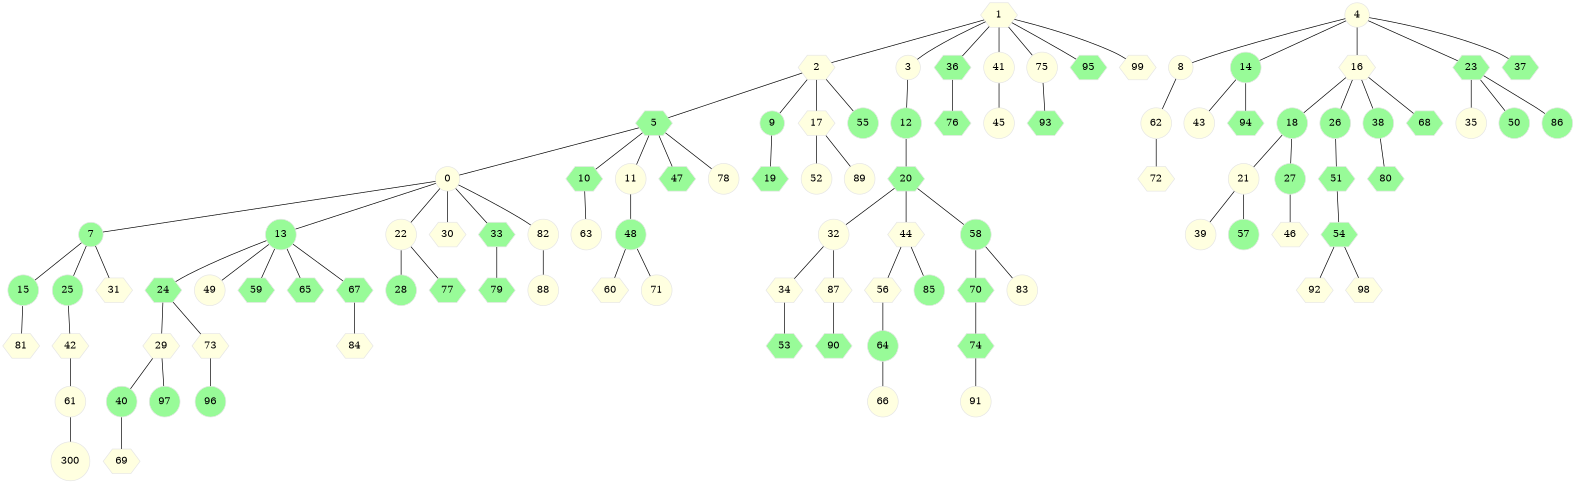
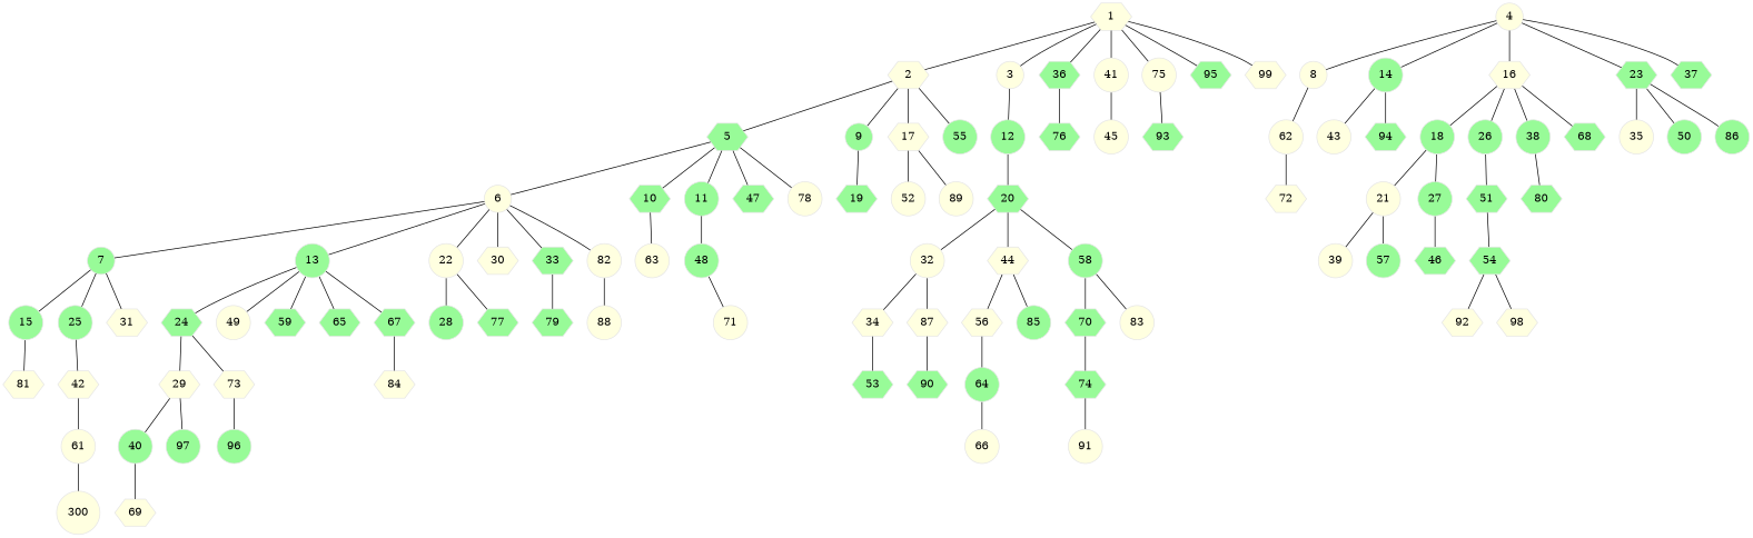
  graph {
    node [color=gray90 fillcolor=palegreen shape=circle style=filled]
    1 [fillcolor=lightyellow shape=hexagon]
    2 [fillcolor=lightyellow shape=hexagon]
    3 [fillcolor=lightyellow]
    36 [shape=hexagon]
    41 [fillcolor=lightyellow]
    75 [fillcolor=lightyellow]
    95 [shape=hexagon]
    99 [fillcolor=lightyellow shape=hexagon]
    5 [shape=hexagon]
    9
    17 [fillcolor=lightyellow shape=hexagon]
    55
    12
    76 [shape=hexagon]
    45 [fillcolor=lightyellow]
    93 [shape=hexagon]
    4 [fillcolor=lightyellow]
    8 [fillcolor=lightyellow]
    14
    16 [fillcolor=lightyellow shape=hexagon]
    23 [shape=hexagon]
    37 [shape=hexagon]
-   6 [fillcolor=lightyellow label=0]
+   6 [fillcolor=lightyellow]
    10 [shape=hexagon]
-   11 [fillcolor=lightyellow]
+   11
    47 [shape=hexagon]
    78 [fillcolor=lightyellow]
    19 [shape=hexagon]
    52 [fillcolor=lightyellow]
    89 [fillcolor=lightyellow]
    20 [shape=hexagon]
    62 [fillcolor=lightyellow]
    43 [fillcolor=lightyellow]
    94 [shape=hexagon]
    18
    26
    38
    68 [shape=hexagon]
    35 [fillcolor=lightyellow]
    50
    86
    7
    13
    22 [fillcolor=lightyellow]
    30 [fillcolor=lightyellow shape=hexagon]
    33 [shape=hexagon]
    82 [fillcolor=lightyellow]
    63 [fillcolor=lightyellow]
    48
    15
    25
    31 [fillcolor=lightyellow shape=hexagon]
    24 [shape=hexagon]
    49 [fillcolor=lightyellow]
    59 [shape=hexagon]
    65 [shape=hexagon]
    67 [shape=hexagon]
    28
    77 [shape=hexagon]
    79 [shape=hexagon]
    88 [fillcolor=lightyellow]
    81 [fillcolor=lightyellow shape=hexagon]
    42 [fillcolor=lightyellow shape=hexagon]
    72 [fillcolor=lightyellow shape=hexagon]
-   60 [fillcolor=lightyellow shape=hexagon]
    71 [fillcolor=lightyellow]
    32 [fillcolor=lightyellow]
    44 [fillcolor=lightyellow shape=hexagon]
    58
    29 [fillcolor=lightyellow shape=hexagon]
    73 [fillcolor=lightyellow shape=hexagon]
    84 [fillcolor=lightyellow shape=hexagon]
    21 [fillcolor=lightyellow]
    27
    51 [shape=hexagon]
    80 [shape=hexagon]
    39 [fillcolor=lightyellow]
    57
-   46 [fillcolor=lightyellow shape=hexagon]
+   46 [shape=hexagon]
    34 [fillcolor=lightyellow shape=hexagon]
    87 [fillcolor=lightyellow shape=hexagon]
    56 [fillcolor=lightyellow shape=hexagon]
    85
    70 [shape=hexagon]
    83 [fillcolor=lightyellow]
    40
    97
    96
    61 [fillcolor=lightyellow]
    54 [shape=hexagon]
    69 [fillcolor=lightyellow shape=hexagon]
    53 [shape=hexagon]
    90 [shape=hexagon]
    n94 [fillcolor=lightyellow label=300]
    64
    92 [fillcolor=lightyellow shape=hexagon]
    98 [fillcolor=lightyellow shape=hexagon]
    66 [fillcolor=lightyellow]
    74 [shape=hexagon]
    91 [fillcolor=lightyellow]
    1 -- 2
    1 -- 3
    1 -- 36
    1 -- 41
    1 -- 75
    1 -- 95
    1 -- 99
    2 -- 5
    2 -- 9
    2 -- 17
    2 -- 55
    3 -- 12
    36 -- 76
    41 -- 45
    75 -- 93
    5 -- 6
    5 -- 10
    5 -- 11
    5 -- 47
    5 -- 78
    9 -- 19
    17 -- 52
    17 -- 89
    12 -- 20
    4 -- 8
    4 -- 14
    4 -- 16
    4 -- 23
    4 -- 37
    8 -- 62
    14 -- 43
    14 -- 94
    16 -- 18
    16 -- 26
    16 -- 38
    16 -- 68
    23 -- 35
    23 -- 50
    23 -- 86
    6 -- 7
    6 -- 13
    6 -- 22
    6 -- 30
    6 -- 33
    6 -- 82
    10 -- 63
    11 -- 48
    20 -- 32
    20 -- 44
    20 -- 58
    62 -- 72
    18 -- 21
    18 -- 27
    26 -- 51
    38 -- 80
    7 -- 15
    7 -- 25
    7 -- 31
    13 -- 24
    13 -- 49
    13 -- 59
    13 -- 65
    13 -- 67
    22 -- 28
    22 -- 77
    33 -- 79
    82 -- 88
-   48 -- 60
    48 -- 71
    15 -- 81
    25 -- 42
    24 -- 29
    24 -- 73
    67 -- 84
    42 -- 61
    32 -- 34
    32 -- 87
    44 -- 56
    44 -- 85
    58 -- 70
    58 -- 83
    29 -- 40
    29 -- 97
    73 -- 96
    21 -- 39
    21 -- 57
    27 -- 46
    51 -- 54
    34 -- 53
    87 -- 90
    56 -- 64
    70 -- 74
    40 -- 69
    61 -- n94
    54 -- 92
    54 -- 98
    64 -- 66
    74 -- 91
  }
